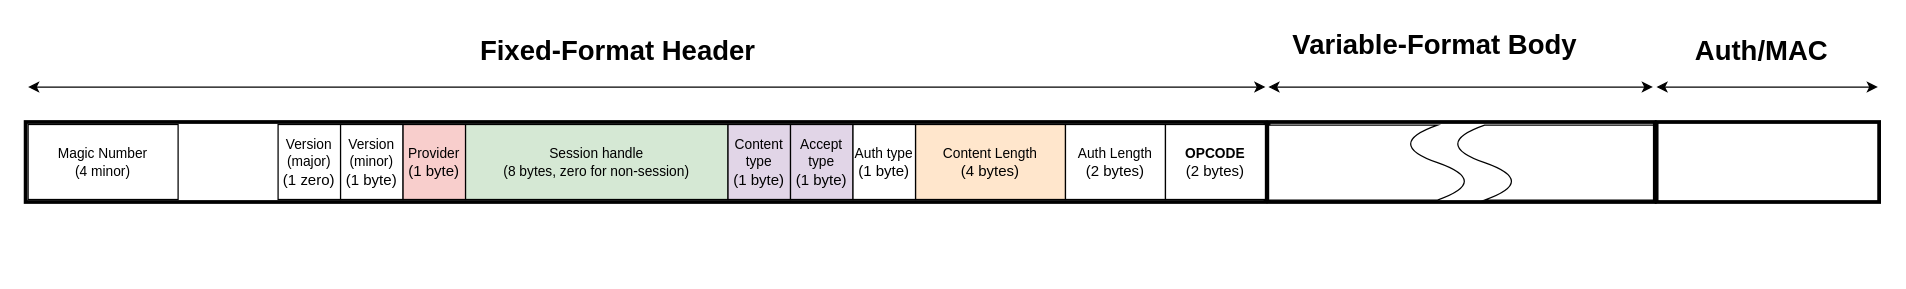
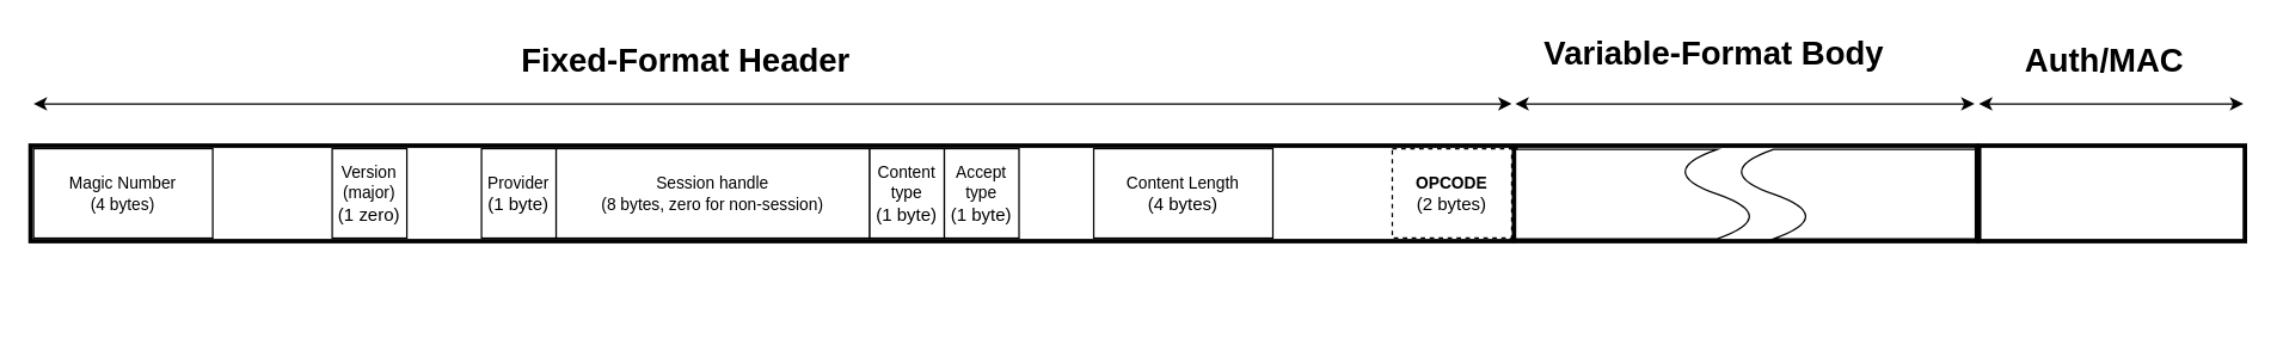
  <mxCell id="0" />
  <mxCell id="1" parent="0" />
  <mxCell id="2" value="" style="rounded=0;whiteSpace=wrap;html=1;strokeWidth=3;shadow=0;rotation=0;" parent="1" vertex="1"><mxGeometry x="20" y="97" width="992" height="64" as="geometry" /></mxCell>
- <mxCell id="3" value="&lt;font style=&quot;font-size: 11px&quot;&gt;Magic Number&lt;br&gt;(4 minor)&lt;/font&gt;" style="rounded=0;whiteSpace=wrap;html=1;" parent="1" vertex="1"><mxGeometry x="22" y="99" width="120" height="60" as="geometry" /></mxCell>
+ <mxCell id="3" value="&lt;font style=&quot;font-size: 11px&quot;&gt;Magic Number&lt;br&gt;(4 bytes)&lt;/font&gt;" style="rounded=0;whiteSpace=wrap;html=1;" parent="1" vertex="1"><mxGeometry x="22" y="99" width="120" height="60" as="geometry" /></mxCell>
  <mxCell id="4" value="&lt;span style=&quot;font-size: 11px&quot;&gt;Version (major)&lt;br&gt;&lt;/span&gt;(1 zero)" style="rounded=0;whiteSpace=wrap;html=1;" parent="1" vertex="1"><mxGeometry x="222" y="99" width="50" height="60" as="geometry" /></mxCell>
- <mxCell id="5" value="&lt;span style=&quot;font-size: 11px&quot;&gt;Version (minor)&lt;br&gt;&lt;/span&gt;(1 byte)" style="rounded=0;whiteSpace=wrap;html=1;" parent="1" vertex="1"><mxGeometry x="272" y="99" width="50" height="60" as="geometry" /></mxCell>
- <mxCell id="6" value="&lt;span style=&quot;font-size: 11px&quot;&gt;Provider&lt;br&gt;&lt;/span&gt;(1 byte)" style="rounded=0;whiteSpace=wrap;html=1;fillColor=#f8cecc;" parent="1" vertex="1"><mxGeometry x="322" y="99" width="50" height="60" as="geometry" /></mxCell>
- <mxCell id="7" value="&lt;font style=&quot;font-size: 11px&quot;&gt;Session handle&lt;br&gt;(8 bytes, zero for non-session)&lt;br&gt;&lt;/font&gt;" style="rounded=0;whiteSpace=wrap;html=1;fillColor=#d5e8d4;" parent="1" vertex="1"><mxGeometry x="372" y="99" width="210" height="60" as="geometry" /></mxCell>
- <mxCell id="8" value="&lt;span style=&quot;font-size: 11px&quot;&gt;Content type&lt;br&gt;&lt;/span&gt;(1 byte)" style="rounded=0;whiteSpace=wrap;html=1;fillColor=#e1d5e7;" parent="1" vertex="1"><mxGeometry x="582" y="99" width="50" height="60" as="geometry" /></mxCell>
- <mxCell id="9" value="&lt;span style=&quot;font-size: 11px&quot;&gt;Content Length&lt;br&gt;&lt;/span&gt;(4 bytes)" style="rounded=0;whiteSpace=wrap;html=1;fillColor=#ffe6cc;" parent="1" vertex="1"><mxGeometry x="732" y="99" width="120" height="60" as="geometry" /></mxCell>
- <mxCell id="10" value="&lt;span style=&quot;font-size: 11px&quot;&gt;Accept type&lt;br&gt;&lt;/span&gt;(1 byte)" style="rounded=0;whiteSpace=wrap;html=1;fillColor=#e1d5e7;" parent="1" vertex="1"><mxGeometry x="632" y="99" width="50" height="60" as="geometry" /></mxCell>
- <mxCell id="11" value="&lt;span style=&quot;font-size: 11px&quot;&gt;Auth type&lt;br&gt;&lt;/span&gt;(1 byte)" style="rounded=0;whiteSpace=wrap;html=1;" parent="1" vertex="1"><mxGeometry x="682" y="99" width="50" height="60" as="geometry" /></mxCell>
- <mxCell id="12" value="&lt;span style=&quot;font-size: 11px&quot;&gt;Auth Length&lt;br&gt;&lt;/span&gt;(2 bytes)" style="rounded=0;whiteSpace=wrap;html=1;" parent="1" vertex="1"><mxGeometry x="852" y="99" width="80" height="60" as="geometry" /></mxCell>
+ <mxCell id="6" value="&lt;span style=&quot;font-size: 11px&quot;&gt;Provider&lt;br&gt;&lt;/span&gt;(1 byte)" style="rounded=0;whiteSpace=wrap;html=1;" parent="1" vertex="1"><mxGeometry x="322" y="99" width="50" height="60" as="geometry" /></mxCell>
+ <mxCell id="7" value="&lt;font style=&quot;font-size: 11px&quot;&gt;Session handle&lt;br&gt;(8 bytes, zero for non-session)&lt;br&gt;&lt;/font&gt;" style="rounded=0;whiteSpace=wrap;html=1;" parent="1" vertex="1"><mxGeometry x="372" y="99" width="210" height="60" as="geometry" /></mxCell>
+ <mxCell id="8" value="&lt;span style=&quot;font-size: 11px&quot;&gt;Content type&lt;br&gt;&lt;/span&gt;(1 byte)" style="rounded=0;whiteSpace=wrap;html=1;" parent="1" vertex="1"><mxGeometry x="582" y="99" width="50" height="60" as="geometry" /></mxCell>
+ <mxCell id="9" value="&lt;span style=&quot;font-size: 11px&quot;&gt;Content Length&lt;br&gt;&lt;/span&gt;(4 bytes)" style="rounded=0;whiteSpace=wrap;html=1;" parent="1" vertex="1"><mxGeometry x="732" y="99" width="120" height="60" as="geometry" /></mxCell>
+ <mxCell id="10" value="&lt;span style=&quot;font-size: 11px&quot;&gt;Accept type&lt;br&gt;&lt;/span&gt;(1 byte)" style="rounded=0;whiteSpace=wrap;html=1;" parent="1" vertex="1"><mxGeometry x="632" y="99" width="50" height="60" as="geometry" /></mxCell>
  <mxCell id="13" value="" style="shape=document;whiteSpace=wrap;html=1;boundedLbl=1;rotation=90;" parent="1" vertex="1"><mxGeometry x="1252" y="90.5" width="60" height="77" as="geometry" /></mxCell>
- <mxCell id="14" value="&lt;span style=&quot;font-size: 11px&quot;&gt;&lt;b&gt;OPCODE&lt;/b&gt;&lt;br&gt;&lt;/span&gt;(2 bytes)" style="rounded=0;whiteSpace=wrap;html=1;" parent="1" vertex="1"><mxGeometry x="932" y="99" width="80" height="60" as="geometry" /></mxCell>
- <mxCell id="15" value="&lt;b&gt;&lt;font style=&quot;font-size: 22px&quot;&gt;Fixed-Format Header&lt;/font&gt;&lt;/b&gt;" style="text;html=1;resizable=0;points=[];autosize=1;align=left;verticalAlign=top;spacingTop=-4;" parent="1" vertex="1"><mxGeometry x="382" y="25" width="240" height="20" as="geometry" /></mxCell>
+ <mxCell id="14" value="&lt;span style=&quot;font-size: 11px&quot;&gt;&lt;b&gt;OPCODE&lt;/b&gt;&lt;br&gt;&lt;/span&gt;(2 bytes)" style="rounded=0;whiteSpace=wrap;html=1;dashed=1;" parent="1" vertex="1"><mxGeometry x="932" y="99" width="80" height="60" as="geometry" /></mxCell>
+ <mxCell id="15" value="&lt;b&gt;&lt;font style=&quot;font-size: 22px&quot;&gt;Fixed-Format Header&lt;/font&gt;&lt;/b&gt;" style="text;html=1;resizable=0;points=[];autosize=1;align=left;verticalAlign=top;spacingTop=-4;" parent="1" vertex="1"><mxGeometry x="347" y="25" width="240" height="20" as="geometry" /></mxCell>
  <mxCell id="16" value="" style="endArrow=classic;startArrow=classic;html=1;" parent="1" edge="1"><mxGeometry width="50" height="50" relative="1" as="geometry"><mxPoint x="22" y="69" as="sourcePoint" /><mxPoint x="1012" y="69" as="targetPoint" /></mxGeometry></mxCell>
  <mxCell id="17" value="" style="rounded=0;whiteSpace=wrap;html=1;strokeWidth=3;shadow=0;rotation=0;" parent="1" vertex="1"><mxGeometry x="1014.5" y="97" width="309" height="64" as="geometry" /></mxCell>
  <mxCell id="18" value="" style="shape=document;whiteSpace=wrap;html=1;boundedLbl=1;rotation=-90;" parent="1" vertex="1"><mxGeometry x="1064" y="50" width="60" height="159" as="geometry" /></mxCell>
  <mxCell id="19" value="" style="shape=document;whiteSpace=wrap;html=1;boundedLbl=1;rotation=90;" parent="1" vertex="1"><mxGeometry x="1213" y="50" width="60" height="159" as="geometry" /></mxCell>
  <mxCell id="20" value="" style="endArrow=classic;startArrow=classic;html=1;" parent="1" edge="1"><mxGeometry width="50" height="50" relative="1" as="geometry"><mxPoint x="1014.353" y="69" as="sourcePoint" /><mxPoint x="1322" y="69" as="targetPoint" /></mxGeometry></mxCell>
  <mxCell id="21" value="&lt;b&gt;&lt;font style=&quot;font-size: 22px&quot;&gt;Variable-Format Body&lt;br&gt;&lt;/font&gt;&lt;/b&gt;" style="text;html=1;resizable=0;points=[];autosize=1;align=left;verticalAlign=top;spacingTop=-4;" parent="1" vertex="1"><mxGeometry x="1032" y="20" width="240" height="20" as="geometry" /></mxCell>
  <mxCell id="22" value="" style="rounded=0;whiteSpace=wrap;html=1;strokeWidth=3;shadow=0;rotation=0;" parent="1" vertex="1"><mxGeometry x="1325" y="97" width="178" height="64" as="geometry" /></mxCell>
  <mxCell id="23" value="" style="endArrow=classic;startArrow=classic;html=1;" parent="1" edge="1"><mxGeometry width="50" height="50" relative="1" as="geometry"><mxPoint x="1324.853" y="69" as="sourcePoint" /><mxPoint x="1502" y="69" as="targetPoint" /></mxGeometry></mxCell>
  <mxCell id="24" value="&lt;b&gt;&lt;font style=&quot;font-size: 22px&quot;&gt;Auth/MAC&lt;br&gt;&lt;/font&gt;&lt;/b&gt;" style="text;html=1;resizable=0;points=[];autosize=1;align=left;verticalAlign=top;spacingTop=-4;" parent="1" vertex="1"><mxGeometry x="1354" y="25" width="120" height="20" as="geometry" /></mxCell>
